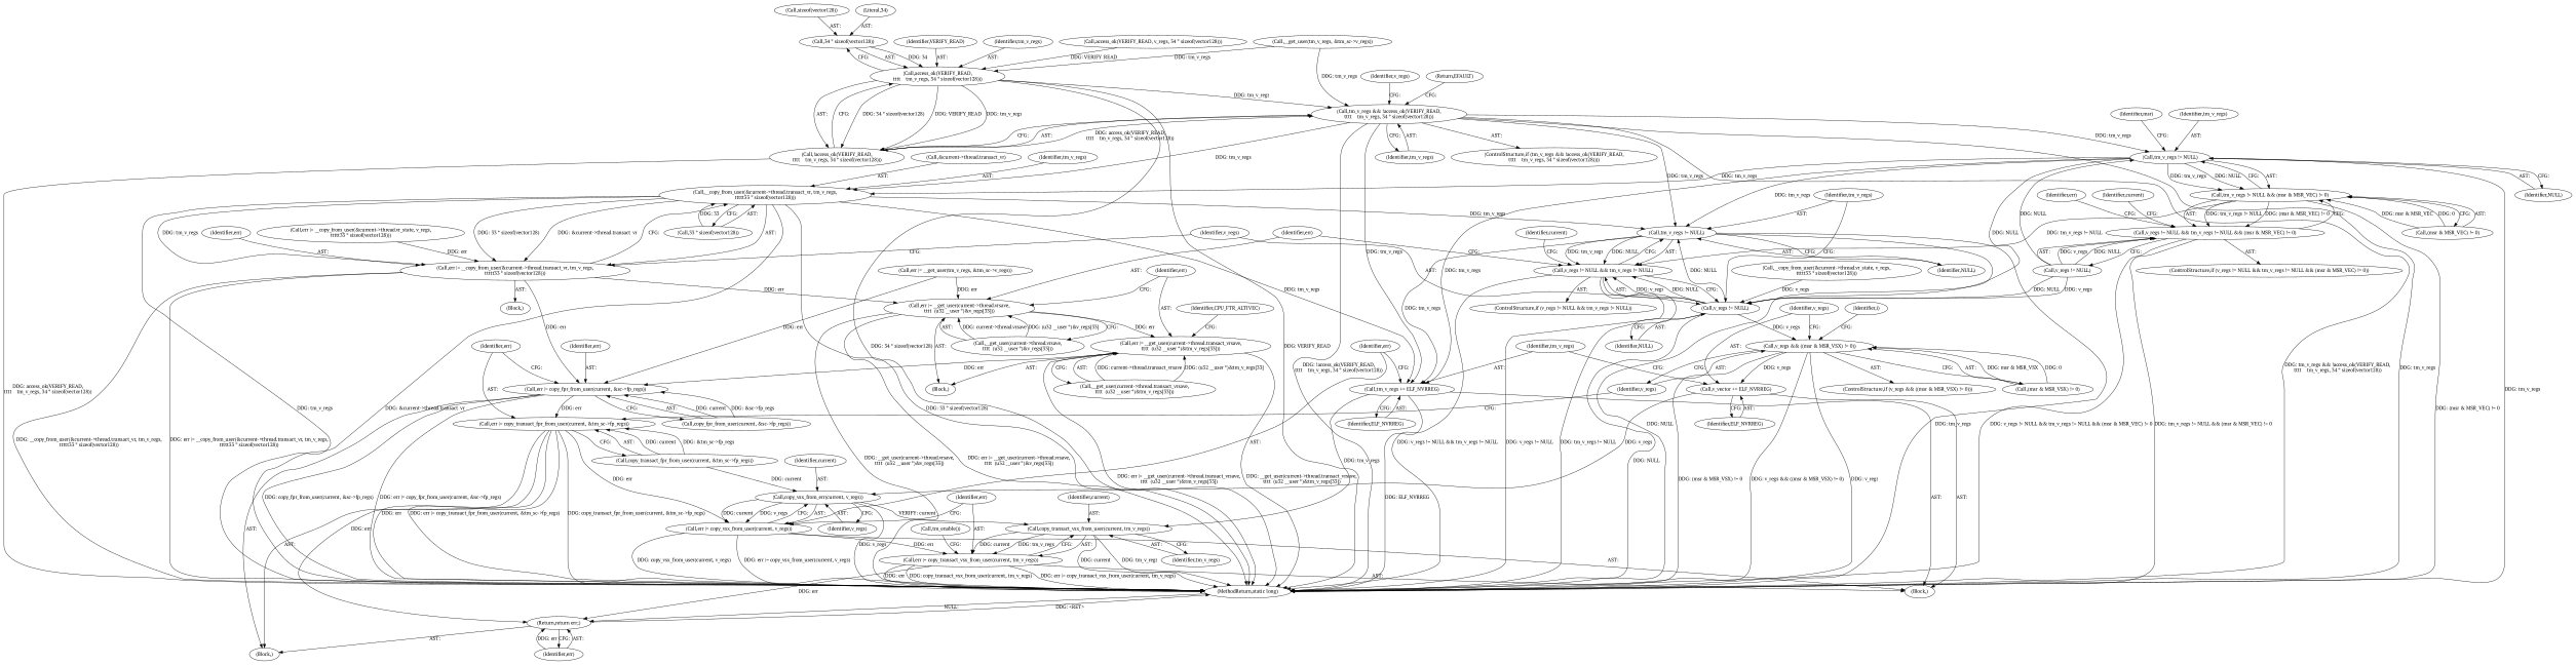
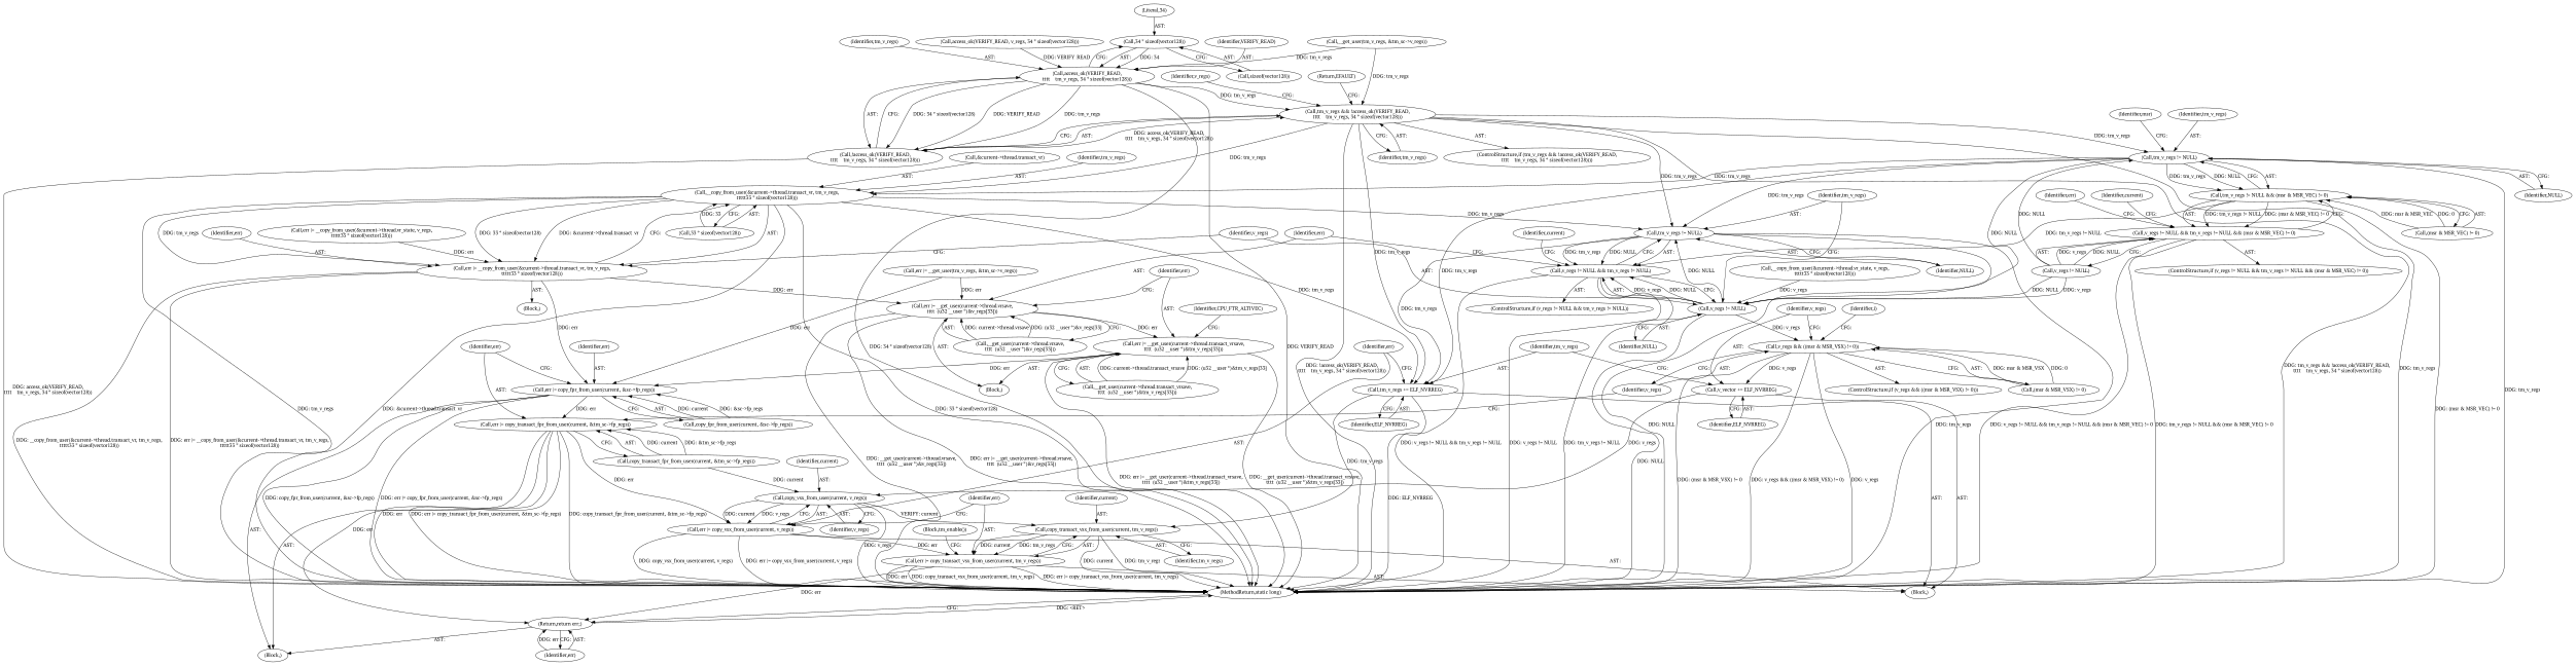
  digraph {
    fontname="PT Serif"
    node [fontname="PT Serif"]
    edge [fontname="PT Serif"]
    n1 [label="(Call,34 * sizeof(vector128))"]
    n2 [label="(Call,access_ok(VERIFY_READ,\n\t\t\t\t    tm_v_regs, 34 * sizeof(vector128)))"]
    n3 [label="(Call,sizeof(vector128))"]
    n4 [label="(Call,tm_v_regs && !access_ok(VERIFY_READ,\n\t\t\t\t    tm_v_regs, 34 * sizeof(vector128)))"]
    n5 [label="(Call,!access_ok(VERIFY_READ,\n\t\t\t\t    tm_v_regs, 34 * sizeof(vector128)))"]
    n6 [label="(MethodReturn,static long)"]
    n7 [label="(Call,tm_v_regs != NULL)"]
    n8 [label="(Call,__copy_from_user(&current->thread.transact_vr, tm_v_regs,\n\t\t\t\t\t33 * sizeof(vector128)))"]
    n9 [label="(Call,tm_v_regs != NULL)"]
    n10 [label="(Call,tm_v_regs += ELF_NVRREG)"]
    n11 [label="(Identifier,tm_v_regs)"]
    n12 [label="(ControlStructure,if (tm_v_regs && !access_ok(VERIFY_READ,\n\t\t\t\t    tm_v_regs, 34 * sizeof(vector128))))"]
    n13 [label="(Return,return err;)"]
    n14 [label="(Call,tm_v_regs != NULL && (msr & MSR_VEC) != 0)"]
    n15 [label="(Call,v_regs != NULL)"]
    n16 [label="(Identifier,NULL)"]
    n17 [label="(Call,err |= __copy_from_user(&current->thread.transact_vr, tm_v_regs,\n\t\t\t\t\t33 * sizeof(vector128)))"]
    n18 [label="(Call,33 * sizeof(vector128))"]
    n19 [label="(Call,v_regs != NULL && tm_v_regs != NULL)"]
    n20 [label="(Identifier,NULL)"]
    n21 [label="(Block,)"]
    n22 [label="(Call,copy_transact_vsx_from_user(current, tm_v_regs))"]
    n23 [label="(Identifier,ELF_NVRREG)"]
    n24 [label="(Call,v_regs != NULL && tm_v_regs != NULL && (msr & MSR_VEC) != 0)"]
    n25 [label="(Call,(msr & MSR_VEC) != 0)"]
    n26 [label="(Call,v_regs && ((msr & MSR_VSX) != 0))"]
    n27 [label="(Identifier,NULL)"]
    n28 [label="(Call,v_regs != NULL)"]
    n29 [label="(ControlStructure,if (v_regs != NULL && tm_v_regs != NULL && (msr & MSR_VEC) != 0))"]
    n30 [label="(ControlStructure,if (v_regs != NULL && tm_v_regs != NULL))"]
    n31 [label="(Call,err |= __get_user(current->thread.vrsave,\n\t\t\t\t  (u32 __user *)&v_regs[33]))"]
    n32 [label="(Call,err |= copy_fpr_from_user(current, &sc->fp_regs))"]
    n33 [label="(Block,)"]
    n34 [label="(Call,err |= __get_user(current->thread.transact_vrsave,\n\t\t\t\t  (u32 __user *)&tm_v_regs[33]))"]
    n35 [label="(Call,__get_user(current->thread.vrsave,\n\t\t\t\t  (u32 __user *)&v_regs[33]))"]
    n36 [label="(Block,)"]
    n37 [label="(Call,err |= copy_transact_fpr_from_user(current, &tm_sc->fp_regs))"]
    n38 [label="(Block,)"]
    n39 [label="(Call,copy_fpr_from_user(current, &sc->fp_regs))"]
    n40 [label="(Call,__get_user(current->thread.transact_vrsave,\n\t\t\t\t  (u32 __user *)&tm_v_regs[33]))"]
    n41 [label="(Call,err |= copy_vsx_from_user(current, v_regs))"]
    n42 [label="(Call,copy_transact_fpr_from_user(current, &tm_sc->fp_regs))"]
    n43 [label="(Call,err |= copy_transact_vsx_from_user(current, tm_v_regs))"]
-   n44 [label="(Call,copy_vsx_from_err(current, v_regs))"]
+   n44 [label="(Call,copy_vsx_from_user(current, v_regs))"]
    n45 [label="(Identifier,err)"]
    n46 [label="(Identifier,v_regs)"]
    n47 [label="(Identifier,tm_v_regs)"]
    n48 [label="(Call,v_vector += ELF_NVRREG)"]
    n49 [label="(Identifier,v_regs)"]
    n50 [label="(Call,(msr & MSR_VSX) != 0)"]
    n51 [label="(ControlStructure,if (v_regs && ((msr & MSR_VSX) != 0)))"]
    n52 [label="(Identifier,ELF_NVRREG)"]
    n53 [label="(Identifier,err)"]
    n54 [label="(Call,&current->thread.transact_vr)"]
    n55 [label="(Literal,34)"]
    n56 [label="(Identifier,VERIFY_READ)"]
    n57 [label="(Return,EFAULT)"]
    n58 [label="(Identifier,tm_v_regs)"]
    n59 [label="(Identifier,v_regs)"]
    n60 [label="(Identifier,tm_v_regs)"]
    n61 [label="(Identifier,err)"]
    n62 [label="(Call,err |= __get_user(tm_v_regs, &tm_sc->v_regs))"]
    n63 [label="(Identifier,err)"]
    n64 [label="(Identifier,err)"]
    n65 [label="(Call,__get_user(tm_v_regs, &tm_sc->v_regs))"]
    n66 [label="(Identifier,err)"]
    n67 [label="(Call,__copy_from_user(&current->thread.vr_state, v_regs,\n\t\t\t\t\t33 * sizeof(vector128)))"]
    n68 [label="(Identifier,err)"]
    n69 [label="(Identifier,current)"]
    n70 [label="(Identifier,CPU_FTR_ALTIVEC)"]
    n71 [label="(Identifier,tm_v_regs)"]
    n72 [label="(Identifier,msr)"]
    n73 [label="(Identifier,err)"]
    n74 [label="(Identifier,current)"]
    n75 [label="(Call,err |= __copy_from_user(&current->thread.vr_state, v_regs,\n\t\t\t\t\t33 * sizeof(vector128)))"]
-   n76 [label="(Call,tm_enable())"]
+   n76 [label="(Block,tm_enable())"]
    n77 [label="(Identifier,err)"]
    n78 [label="(Identifier,current)"]
    n79 [label="(Identifier,i)"]
    n80 [label="(Identifier,current)"]
    n81 [label="(Identifier,v_regs)"]
    n82 [label="(Identifier,v_regs)"]
    n83 [label="(Identifier,tm_v_regs)"]
    n84 [label="(Identifier,tm_v_regs)"]
    n85 [label="(Call,access_ok(VERIFY_READ, v_regs, 34 * sizeof(vector128)))"]
    n1 -> n2 [label="AST: "]
    n1 -> n2 [label="DDG: 34"]
+   n1 -> n3 [label="CFG: "]
    n2 -> n1 [label="CFG: "]
    n2 -> n4 [label="DDG: tm_v_regs"]
    n2 -> n5 [label="AST: "]
    n2 -> n5 [label="DDG: VERIFY_READ"]
    n2 -> n5 [label="DDG: tm_v_regs"]
    n2 -> n5 [label="DDG: 34 * sizeof(vector128)"]
    n2 -> n6 [label="DDG: 34 * sizeof(vector128)"]
    n2 -> n6 [label="DDG: VERIFY_READ"]
    n3 -> n1 [label="AST: "]
    n4 -> n5 [label="CFG: "]
    n4 -> n6 [label="DDG: tm_v_regs && !access_ok(VERIFY_READ,\n\t\t\t\t    tm_v_regs, 34 * sizeof(vector128))"]
    n4 -> n6 [label="DDG: tm_v_regs"]
    n4 -> n6 [label="DDG: !access_ok(VERIFY_READ,\n\t\t\t\t    tm_v_regs, 34 * sizeof(vector128))"]
    n4 -> n7 [label="DDG: tm_v_regs"]
    n4 -> n8 [label="DDG: tm_v_regs"]
    n4 -> n9 [label="DDG: tm_v_regs"]
    n4 -> n10 [label="DDG: tm_v_regs"]
    n4 -> n11 [label="CFG: "]
    n4 -> n12 [label="AST: "]
    n5 -> n2 [label="CFG: "]
    n5 -> n4 [label="AST: "]
    n5 -> n4 [label="DDG: access_ok(VERIFY_READ,\n\t\t\t\t    tm_v_regs, 34 * sizeof(vector128))"]
    n5 -> n6 [label="DDG: access_ok(VERIFY_READ,\n\t\t\t\t    tm_v_regs, 34 * sizeof(vector128))"]
-   n6 -> n13 [label="NULL: "]
+   n6 -> n13 [label="CFG: "]
    n7 -> n6 [label="DDG: tm_v_regs"]
    n7 -> n8 [label="DDG: tm_v_regs"]
    n7 -> n9 [label="DDG: tm_v_regs"]
    n7 -> n10 [label="DDG: tm_v_regs"]
    n7 -> n14 [label="AST: "]
    n7 -> n14 [label="DDG: tm_v_regs"]
    n7 -> n14 [label="DDG: NULL"]
    n7 -> n15 [label="DDG: NULL"]
    n7 -> n16 [label="CFG: "]
    n8 -> n6 [label="DDG: 33 * sizeof(vector128)"]
    n8 -> n6 [label="DDG: tm_v_regs"]
    n8 -> n6 [label="DDG: &current->thread.transact_vr"]
    n8 -> n9 [label="DDG: tm_v_regs"]
    n8 -> n10 [label="DDG: tm_v_regs"]
    n8 -> n17 [label="AST: "]
    n8 -> n17 [label="DDG: &current->thread.transact_vr"]
    n8 -> n17 [label="DDG: tm_v_regs"]
    n8 -> n17 [label="DDG: 33 * sizeof(vector128)"]
    n8 -> n18 [label="CFG: "]
    n9 -> n6 [label="DDG: tm_v_regs"]
    n9 -> n6 [label="DDG: NULL"]
    n9 -> n10 [label="DDG: tm_v_regs"]
    n9 -> n19 [label="AST: "]
    n9 -> n19 [label="DDG: tm_v_regs"]
    n9 -> n19 [label="DDG: NULL"]
    n9 -> n20 [label="CFG: "]
    n10 -> n6 [label="DDG: ELF_NVRREG"]
    n10 -> n21 [label="AST: "]
    n10 -> n22 [label="DDG: tm_v_regs"]
    n10 -> n23 [label="CFG: "]
    n11 -> n4 [label="AST: "]
    n13 -> n6 [label="DDG: <RET>"]
    n13 -> n38 [label="AST: "]
    n13 -> n45 [label="CFG: "]
    n14 -> n6 [label="DDG: (msr & MSR_VEC) != 0"]
    n14 -> n7 [label="CFG: "]
    n14 -> n19 [label="DDG: tm_v_regs != NULL"]
    n14 -> n24 [label="AST: "]
    n14 -> n24 [label="DDG: tm_v_regs != NULL"]
    n14 -> n24 [label="DDG: (msr & MSR_VEC) != 0"]
    n14 -> n25 [label="CFG: "]
    n15 -> n6 [label="DDG: NULL"]
    n15 -> n9 [label="DDG: NULL"]
    n15 -> n19 [label="AST: "]
    n15 -> n19 [label="DDG: v_regs"]
    n15 -> n19 [label="DDG: NULL"]
    n15 -> n26 [label="DDG: v_regs"]
    n15 -> n27 [label="CFG: "]
    n16 -> n7 [label="AST: "]
    n17 -> n6 [label="DDG: err |= __copy_from_user(&current->thread.transact_vr, tm_v_regs,\n\t\t\t\t\t33 * sizeof(vector128))"]
    n17 -> n6 [label="DDG: __copy_from_user(&current->thread.transact_vr, tm_v_regs,\n\t\t\t\t\t33 * sizeof(vector128))"]
    n17 -> n8 [label="CFG: "]
    n17 -> n31 [label="DDG: err"]
    n17 -> n32 [label="DDG: err"]
    n17 -> n33 [label="AST: "]
    n18 -> n8 [label="AST: "]
    n18 -> n8 [label="DDG: 33"]
    n19 -> n6 [label="DDG: tm_v_regs != NULL"]
    n19 -> n6 [label="DDG: v_regs != NULL && tm_v_regs != NULL"]
    n19 -> n6 [label="DDG: v_regs != NULL"]
    n19 -> n9 [label="CFG: "]
    n19 -> n15 [label="CFG: "]
    n19 -> n30 [label="AST: "]
    n20 -> n9 [label="AST: "]
    n22 -> n6 [label="DDG: current"]
    n22 -> n6 [label="DDG: tm_v_regs"]
    n22 -> n43 [label="AST: "]
    n22 -> n43 [label="DDG: current"]
    n22 -> n43 [label="DDG: tm_v_regs"]
    n22 -> n47 [label="CFG: "]
    n23 -> n10 [label="AST: "]
    n24 -> n6 [label="DDG: tm_v_regs != NULL && (msr & MSR_VEC) != 0"]
    n24 -> n6 [label="DDG: v_regs != NULL && tm_v_regs != NULL && (msr & MSR_VEC) != 0"]
    n24 -> n14 [label="CFG: "]
    n24 -> n28 [label="CFG: "]
    n24 -> n29 [label="AST: "]
    n25 -> n14 [label="AST: "]
    n25 -> n14 [label="DDG: msr & MSR_VEC"]
    n25 -> n14 [label="DDG: 0"]
    n26 -> n6 [label="DDG: (msr & MSR_VSX) != 0"]
    n26 -> n6 [label="DDG: v_regs && ((msr & MSR_VSX) != 0)"]
    n26 -> n6 [label="DDG: v_regs"]
    n26 -> n48 [label="DDG: v_regs"]
    n26 -> n49 [label="CFG: "]
    n26 -> n50 [label="CFG: "]
    n26 -> n51 [label="AST: "]
    n27 -> n15 [label="AST: "]
    n28 -> n7 [label="DDG: NULL"]
    n28 -> n15 [label="DDG: v_regs"]
    n28 -> n15 [label="DDG: NULL"]
    n28 -> n24 [label="AST: "]
    n28 -> n24 [label="DDG: v_regs"]
    n28 -> n24 [label="DDG: NULL"]
    n31 -> n6 [label="DDG: __get_user(current->thread.vrsave,\n\t\t\t\t  (u32 __user *)&v_regs[33])"]
    n31 -> n6 [label="DDG: err |= __get_user(current->thread.vrsave,\n\t\t\t\t  (u32 __user *)&v_regs[33])"]
    n31 -> n34 [label="DDG: err"]
    n31 -> n35 [label="CFG: "]
    n31 -> n36 [label="AST: "]
    n32 -> n6 [label="DDG: copy_fpr_from_user(current, &sc->fp_regs)"]
    n32 -> n6 [label="DDG: err |= copy_fpr_from_user(current, &sc->fp_regs)"]
    n32 -> n37 [label="DDG: err"]
    n32 -> n38 [label="AST: "]
    n32 -> n39 [label="CFG: "]
    n34 -> n6 [label="DDG: __get_user(current->thread.transact_vrsave,\n\t\t\t\t  (u32 __user *)&tm_v_regs[33])"]
    n34 -> n6 [label="DDG: err |= __get_user(current->thread.transact_vrsave,\n\t\t\t\t  (u32 __user *)&tm_v_regs[33])"]
    n34 -> n32 [label="DDG: err"]
    n34 -> n36 [label="AST: "]
    n34 -> n40 [label="CFG: "]
    n35 -> n31 [label="AST: "]
    n35 -> n31 [label="DDG: current->thread.vrsave"]
    n35 -> n31 [label="DDG: (u32 __user *)&v_regs[33]"]
    n37 -> n6 [label="DDG: copy_transact_fpr_from_user(current, &tm_sc->fp_regs)"]
    n37 -> n6 [label="DDG: err"]
    n37 -> n6 [label="DDG: err |= copy_transact_fpr_from_user(current, &tm_sc->fp_regs)"]
    n37 -> n13 [label="DDG: err"]
    n37 -> n38 [label="AST: "]
    n37 -> n41 [label="DDG: err"]
    n37 -> n42 [label="CFG: "]
    n39 -> n32 [label="AST: "]
    n39 -> n32 [label="DDG: current"]
    n39 -> n32 [label="DDG: &sc->fp_regs"]
    n40 -> n34 [label="AST: "]
    n40 -> n34 [label="DDG: current->thread.transact_vrsave"]
    n40 -> n34 [label="DDG: (u32 __user *)&tm_v_regs[33]"]
    n41 -> n6 [label="DDG: copy_vsx_from_user(current, v_regs)"]
    n41 -> n6 [label="DDG: err |= copy_vsx_from_user(current, v_regs)"]
    n41 -> n21 [label="AST: "]
    n41 -> n43 [label="DDG: err"]
    n41 -> n44 [label="CFG: "]
    n42 -> n37 [label="AST: "]
    n42 -> n37 [label="DDG: current"]
    n42 -> n37 [label="DDG: &tm_sc->fp_regs"]
    n42 -> n44 [label="DDG: current"]
    n43 -> n6 [label="DDG: copy_transact_vsx_from_user(current, tm_v_regs)"]
    n43 -> n6 [label="DDG: err |= copy_transact_vsx_from_user(current, tm_v_regs)"]
    n43 -> n6 [label="DDG: err"]
    n43 -> n13 [label="DDG: err"]
    n43 -> n21 [label="AST: "]
    n43 -> n22 [label="CFG: "]
    n44 -> n6 [label="DDG: v_regs"]
    n44 -> n22 [label="VERIFY: current"]
    n44 -> n41 [label="AST: "]
    n44 -> n41 [label="DDG: current"]
    n44 -> n41 [label="DDG: v_regs"]
    n44 -> n46 [label="CFG: "]
    n45 -> n13 [label="AST: "]
    n45 -> n13 [label="DDG: err"]
    n46 -> n44 [label="AST: "]
    n47 -> n22 [label="AST: "]
    n48 -> n21 [label="AST: "]
    n48 -> n44 [label="DDG: v_regs"]
    n48 -> n52 [label="CFG: "]
    n49 -> n26 [label="AST: "]
    n49 -> n37 [label="CFG: "]
    n50 -> n26 [label="AST: "]
    n50 -> n26 [label="DDG: msr & MSR_VSX"]
    n50 -> n26 [label="DDG: 0"]
    n52 -> n48 [label="AST: "]
    n53 -> n10 [label="CFG: "]
    n53 -> n41 [label="AST: "]
    n54 -> n8 [label="AST: "]
    n55 -> n1 [label="AST: "]
    n56 -> n2 [label="AST: "]
    n57 -> n4 [label="CFG: "]
    n58 -> n8 [label="AST: "]
    n59 -> n15 [label="AST: "]
    n59 -> n17 [label="CFG: "]
    n60 -> n7 [label="AST: "]
    n61 -> n24 [label="CFG: "]
    n62 -> n31 [label="DDG: err"]
    n62 -> n32 [label="DDG: err"]
    n63 -> n41 [label="CFG: "]
    n63 -> n43 [label="AST: "]
    n64 -> n17 [label="AST: "]
    n65 -> n2 [label="DDG: tm_v_regs"]
    n65 -> n4 [label="DDG: tm_v_regs"]
    n66 -> n31 [label="CFG: "]
    n66 -> n34 [label="AST: "]
    n67 -> n15 [label="DDG: v_regs"]
    n68 -> n32 [label="CFG: "]
    n68 -> n37 [label="AST: "]
    n69 -> n22 [label="AST: "]
    n70 -> n34 [label="CFG: "]
    n71 -> n2 [label="AST: "]
    n72 -> n7 [label="CFG: "]
    n73 -> n32 [label="AST: "]
    n74 -> n44 [label="AST: "]
    n75 -> n17 [label="DDG: err"]
    n76 -> n43 [label="CFG: "]
    n77 -> n19 [label="CFG: "]
    n77 -> n31 [label="AST: "]
    n78 -> n24 [label="CFG: "]
    n79 -> n26 [label="CFG: "]
    n80 -> n19 [label="CFG: "]
    n81 -> n4 [label="CFG: "]
    n82 -> n26 [label="CFG: "]
    n82 -> n48 [label="AST: "]
    n83 -> n10 [label="AST: "]
    n83 -> n48 [label="CFG: "]
    n84 -> n9 [label="AST: "]
    n84 -> n15 [label="CFG: "]
    n85 -> n2 [label="DDG: VERIFY_READ"]
  }
